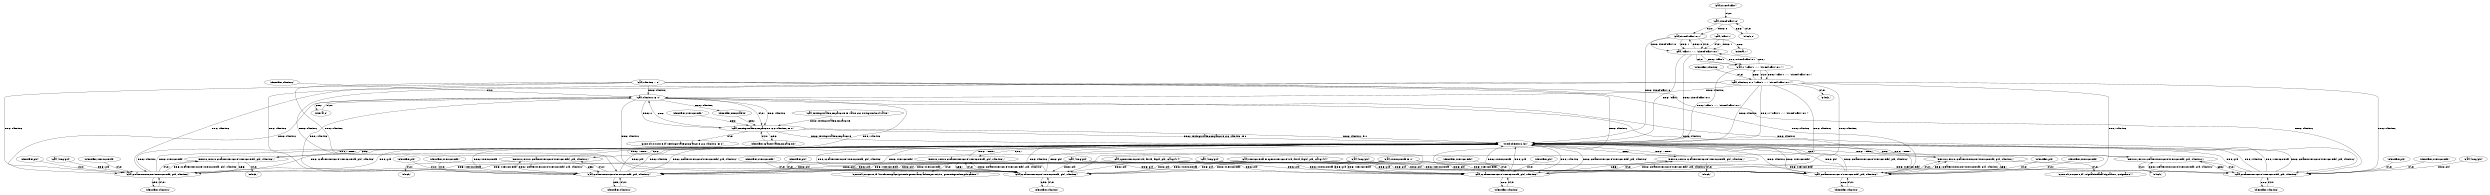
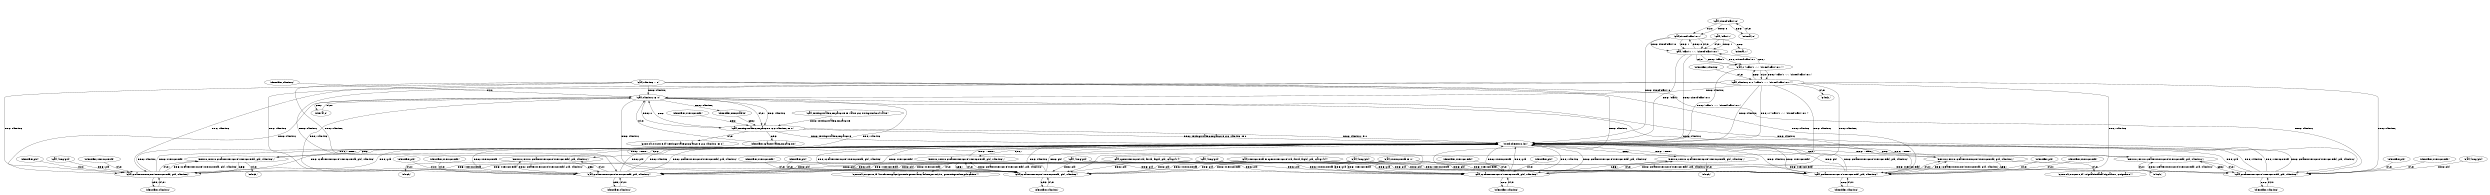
  digraph {
    n1 [label="(Call,sizeof(off_t)*8)"]
    n2 [label="(Call,sizeof(off_t)*8-1)"]
-   n3 [label="(Block,8)"]
+   n3 [label="(Literal,8)"]
    n4 [label="(Call,(off_t)1 << (sizeof(off_t)*8-1))"]
    n5 [label="(Literal,1)"]
    n6 [label="(MethodReturn,int)"]
    n7 [label="(Call,~((off_t)1 << (sizeof(off_t)*8-1)))"]
    n8 [label="(Return,return create_user_core(user_core_fd, pid, ulimit_c);)"]
    n9 [label="(Return,return create_user_core(user_core_fd, pid, ulimit_c);)"]
    n10 [label="(Return,return create_user_core(user_core_fd, pid, ulimit_c);)"]
    n11 [label="(Return,return create_user_core(user_core_fd, pid, ulimit_c);)"]
    n12 [label="(Return,return create_user_core(user_core_fd, pid, ulimit_c);)"]
    n13 [label="(Return,return create_user_core(user_core_fd, pid, ulimit_c);)"]
    n14 [label="(Call,ulimit_c = ~((off_t)1 << (sizeof(off_t)*8-1)))"]
    n15 [label="(Call,ulimit_c != 0)"]
    n16 [label="(Call,create_user_core(user_core_fd, pid, ulimit_c))"]
    n17 [label="(Call,create_user_core(user_core_fd, pid, ulimit_c))"]
    n18 [label="(Call,create_user_core(user_core_fd, pid, ulimit_c))"]
    n19 [label="(Call,create_user_core(user_core_fd, pid, ulimit_c))"]
    n20 [label="(Call,create_user_core(user_core_fd, pid, ulimit_c))"]
    n21 [label="(Call,create_user_core(user_core_fd, pid, ulimit_c))"]
    n22 [label="(Block,)"]
    n23 [label="(Call,setting_MakeCompatCore && ulimit_c != 0)"]
    n24 [label="(Literal,0)"]
    n25 [label="(Identifier,executable)"]
    n26 [label="(Identifier,ulimit_c)"]
    n27 [label="(Identifier,ulimit_c)"]
    n28 [label="(Identifier,ulimit_c)"]
    n29 [label="(Identifier,ulimit_c)"]
    n30 [label="(Identifier,ulimit_c)"]
    n31 [label="(Identifier,ulimit_c)"]
    n32 [label="(Identifier,space_MakeCompatCore)"]
    n33 [label="(ControlStructure,if (setting_MakeCompatCore && ulimit_c != 0))"]
    n34 [label="(Block,)"]
    n35 [label="(ControlStructure,if (!signal_is_fatal(signal_no, &signame)))"]
    n36 [label="(Block,)"]
    n37 [label="(ControlStructure,if (low_free_space(g_settings_nMaxCrashReportsSize, g_settings_dump_location)))"]
    n38 [label="(Block,)"]
    n39 [label="(Block,)"]
    n40 [label="(Identifier,user_core_fd)"]
    n41 [label="(Identifier,user_core_fd)"]
    n42 [label="(Identifier,ulimit_c)"]
    n43 [label="(Identifier,user_core_fd)"]
    n44 [label="(Identifier,pid)"]
    n45 [label="(Call,(off_t)1)"]
    n46 [label="(Identifier,user_core_fd)"]
    n47 [label="(Identifier,pid)"]
    n48 [label="(Identifier,user_core_fd)"]
    n49 [label="(Identifier,pid)"]
    n50 [label="(Identifier,pid)"]
    n51 [label="(Identifier,pid)"]
-   n52 [label="(Call,sizeof(off_t))"]
    n53 [label="(Call,ulimit_c < 0)"]
    n54 [label="(Call,(long)pid)"]
    n55 [label="(Call,user_core_fd = open_user_core(uid, fsuid, fsgid, pid, &argv[1]))"]
    n56 [label="(Call,setting_MakeCompatCore = value && string_to_bool(value))"]
    n57 [label="(Identifier,user_core_fd)"]
    n58 [label="(Call,user_core_fd = -1)"]
    n59 [label="(Call,(long)pid)"]
    n60 [label="(Call,(long)pid)"]
    n61 [label="(Call,(long)pid)"]
    n62 [label="(Call,(long)pid)"]
    n63 [label="(Identifier,pid)"]
    n64 [label="(Identifier,ulimit_c)"]
    n65 [label="(Call,open_user_core(uid, fsuid, fsgid, pid, &argv[1]))"]
    n66 [label="(Identifier,user_core_fd)"]
    n1 -> n2 [label="AST: "]
    n1 -> n2 [label="DDG: 8"]
    n1 -> n3 [label="CFG: "]
    n2 -> n4 [label="AST: "]
    n2 -> n4 [label="DDG: sizeof(off_t)*8"]
    n2 -> n4 [label="DDG: 1"]
    n2 -> n5 [label="CFG: "]
    n2 -> n6 [label="DDG: sizeof(off_t)*8"]
    n3 -> n1 [label="AST: "]
    n4 -> n2 [label="DDG: 8"]
    n4 -> n6 [label="DDG: (off_t)1"]
    n4 -> n6 [label="DDG: sizeof(off_t)*8-1"]
    n4 -> n7 [label="AST: "]
    n4 -> n7 [label="DDG: (off_t)1"]
    n4 -> n7 [label="DDG: sizeof(off_t)*8-1"]
    n6 -> n8 [label="CFG: "]
    n6 -> n9 [label="CFG: "]
    n6 -> n10 [label="CFG: "]
    n6 -> n11 [label="CFG: "]
    n6 -> n12 [label="CFG: "]
    n6 -> n13 [label="CFG: "]
    n7 -> n4 [label="CFG: "]
    n7 -> n6 [label="DDG: (off_t)1 << (sizeof(off_t)*8-1)"]
    n7 -> n14 [label="AST: "]
    n7 -> n14 [label="DDG: (off_t)1 << (sizeof(off_t)*8-1)"]
    n8 -> n6 [label="DDG: <RET>"]
    n8 -> n16 [label="CFG: "]
    n8 -> n34 [label="AST: "]
    n9 -> n6 [label="DDG: <RET>"]
    n9 -> n17 [label="CFG: "]
    n9 -> n35 [label="AST: "]
    n10 -> n6 [label="DDG: <RET>"]
    n10 -> n18 [label="CFG: "]
    n10 -> n36 [label="AST: "]
    n11 -> n6 [label="DDG: <RET>"]
    n11 -> n19 [label="CFG: "]
    n11 -> n37 [label="AST: "]
    n12 -> n6 [label="DDG: <RET>"]
    n12 -> n20 [label="CFG: "]
    n12 -> n38 [label="AST: "]
    n13 -> n6 [label="DDG: <RET>"]
    n13 -> n21 [label="CFG: "]
    n13 -> n39 [label="AST: "]
    n14 -> n6 [label="DDG: ~((off_t)1 << (sizeof(off_t)*8-1))"]
    n14 -> n6 [label="DDG: ulimit_c"]
    n14 -> n7 [label="CFG: "]
    n14 -> n15 [label="DDG: ulimit_c"]
    n14 -> n16 [label="DDG: ulimit_c"]
    n14 -> n17 [label="DDG: ulimit_c"]
    n14 -> n18 [label="DDG: ulimit_c"]
    n14 -> n19 [label="DDG: ulimit_c"]
    n14 -> n20 [label="DDG: ulimit_c"]
    n14 -> n21 [label="DDG: ulimit_c"]
    n14 -> n22 [label="AST: "]
    n15 -> n16 [label="DDG: ulimit_c"]
    n15 -> n17 [label="DDG: ulimit_c"]
    n15 -> n18 [label="DDG: ulimit_c"]
    n15 -> n19 [label="DDG: ulimit_c"]
    n15 -> n20 [label="DDG: ulimit_c"]
    n15 -> n21 [label="DDG: ulimit_c"]
    n15 -> n23 [label="AST: "]
    n15 -> n23 [label="DDG: ulimit_c"]
    n15 -> n23 [label="DDG: 0"]
    n15 -> n24 [label="CFG: "]
    n15 -> n25 [label="DDG: ulimit_c"]
    n16 -> n6 [label="DDG: create_user_core(user_core_fd, pid, ulimit_c)"]
    n16 -> n6 [label="DDG: user_core_fd"]
    n16 -> n6 [label="DDG: ulimit_c"]
    n16 -> n6 [label="DDG: pid"]
    n16 -> n8 [label="AST: "]
    n16 -> n8 [label="DDG: create_user_core(user_core_fd, pid, ulimit_c)"]
    n16 -> n26 [label="CFG: "]
    n17 -> n6 [label="DDG: ulimit_c"]
    n17 -> n6 [label="DDG: create_user_core(user_core_fd, pid, ulimit_c)"]
    n17 -> n6 [label="DDG: user_core_fd"]
    n17 -> n6 [label="DDG: pid"]
    n17 -> n9 [label="AST: "]
    n17 -> n9 [label="DDG: create_user_core(user_core_fd, pid, ulimit_c)"]
    n17 -> n27 [label="CFG: "]
    n18 -> n6 [label="DDG: create_user_core(user_core_fd, pid, ulimit_c)"]
    n18 -> n6 [label="DDG: user_core_fd"]
    n18 -> n6 [label="DDG: pid"]
    n18 -> n6 [label="DDG: ulimit_c"]
    n18 -> n10 [label="AST: "]
    n18 -> n10 [label="DDG: create_user_core(user_core_fd, pid, ulimit_c)"]
    n18 -> n28 [label="CFG: "]
    n19 -> n6 [label="DDG: user_core_fd"]
    n19 -> n6 [label="DDG: pid"]
    n19 -> n6 [label="DDG: ulimit_c"]
    n19 -> n6 [label="DDG: create_user_core(user_core_fd, pid, ulimit_c)"]
    n19 -> n11 [label="AST: "]
    n19 -> n11 [label="DDG: create_user_core(user_core_fd, pid, ulimit_c)"]
    n19 -> n29 [label="CFG: "]
    n20 -> n6 [label="DDG: pid"]
    n20 -> n6 [label="DDG: ulimit_c"]
    n20 -> n6 [label="DDG: create_user_core(user_core_fd, pid, ulimit_c)"]
    n20 -> n6 [label="DDG: user_core_fd"]
    n20 -> n12 [label="AST: "]
    n20 -> n12 [label="DDG: create_user_core(user_core_fd, pid, ulimit_c)"]
    n20 -> n30 [label="CFG: "]
    n21 -> n6 [label="DDG: pid"]
    n21 -> n6 [label="DDG: ulimit_c"]
    n21 -> n6 [label="DDG: user_core_fd"]
    n21 -> n6 [label="DDG: create_user_core(user_core_fd, pid, ulimit_c)"]
    n21 -> n13 [label="AST: "]
    n21 -> n13 [label="DDG: create_user_core(user_core_fd, pid, ulimit_c)"]
    n21 -> n31 [label="CFG: "]
    n23 -> n6 [label="DDG: setting_MakeCompatCore"]
    n23 -> n6 [label="DDG: setting_MakeCompatCore && ulimit_c != 0"]
    n23 -> n6 [label="DDG: ulimit_c != 0"]
    n23 -> n15 [label="CFG: "]
    n23 -> n32 [label="CFG: "]
    n23 -> n33 [label="AST: "]
    n24 -> n15 [label="AST: "]
    n25 -> n23 [label="CFG: "]
    n26 -> n16 [label="AST: "]
    n27 -> n17 [label="AST: "]
    n28 -> n18 [label="AST: "]
    n29 -> n19 [label="AST: "]
    n30 -> n20 [label="AST: "]
    n31 -> n21 [label="AST: "]
-   n32 -> n23 [label="AST: "]
+   n32 -> n15 [label="AST: "]
    n40 -> n16 [label="AST: "]
    n41 -> n23 [label="CFG: "]
    n42 -> n15 [label="AST: "]
    n43 -> n19 [label="AST: "]
    n44 -> n20 [label="AST: "]
    n45 -> n4 [label="AST: "]
    n45 -> n4 [label="DDG: 1"]
    n46 -> n18 [label="AST: "]
    n47 -> n19 [label="AST: "]
    n48 -> n17 [label="AST: "]
    n49 -> n21 [label="AST: "]
    n50 -> n18 [label="AST: "]
    n51 -> n16 [label="AST: "]
-   n52 -> n1 [label="AST: "]
    n53 -> n15 [label="DDG: ulimit_c"]
    n53 -> n16 [label="DDG: ulimit_c"]
    n53 -> n17 [label="DDG: ulimit_c"]
    n53 -> n18 [label="DDG: ulimit_c"]
    n53 -> n19 [label="DDG: ulimit_c"]
    n53 -> n20 [label="DDG: ulimit_c"]
    n53 -> n21 [label="DDG: ulimit_c"]
    n54 -> n16 [label="DDG: pid"]
    n55 -> n16 [label="DDG: user_core_fd"]
    n55 -> n17 [label="DDG: user_core_fd"]
    n55 -> n18 [label="DDG: user_core_fd"]
    n55 -> n19 [label="DDG: user_core_fd"]
    n55 -> n20 [label="DDG: user_core_fd"]
    n55 -> n21 [label="DDG: user_core_fd"]
    n56 -> n23 [label="DDG: setting_MakeCompatCore"]
    n57 -> n21 [label="AST: "]
    n58 -> n16 [label="DDG: user_core_fd"]
    n58 -> n17 [label="DDG: user_core_fd"]
    n58 -> n18 [label="DDG: user_core_fd"]
    n58 -> n19 [label="DDG: user_core_fd"]
    n58 -> n20 [label="DDG: user_core_fd"]
    n58 -> n21 [label="DDG: user_core_fd"]
    n59 -> n17 [label="DDG: pid"]
    n59 -> n18 [label="DDG: pid"]
    n59 -> n19 [label="DDG: pid"]
    n59 -> n20 [label="DDG: pid"]
    n60 -> n17 [label="DDG: pid"]
    n60 -> n18 [label="DDG: pid"]
    n60 -> n19 [label="DDG: pid"]
    n60 -> n20 [label="DDG: pid"]
    n61 -> n21 [label="DDG: pid"]
    n62 -> n17 [label="DDG: pid"]
    n62 -> n18 [label="DDG: pid"]
    n62 -> n19 [label="DDG: pid"]
    n62 -> n20 [label="DDG: pid"]
    n63 -> n17 [label="AST: "]
    n64 -> n14 [label="AST: "]
    n65 -> n17 [label="DDG: pid"]
    n65 -> n18 [label="DDG: pid"]
    n65 -> n19 [label="DDG: pid"]
    n65 -> n20 [label="DDG: pid"]
    n66 -> n20 [label="AST: "]
  }
